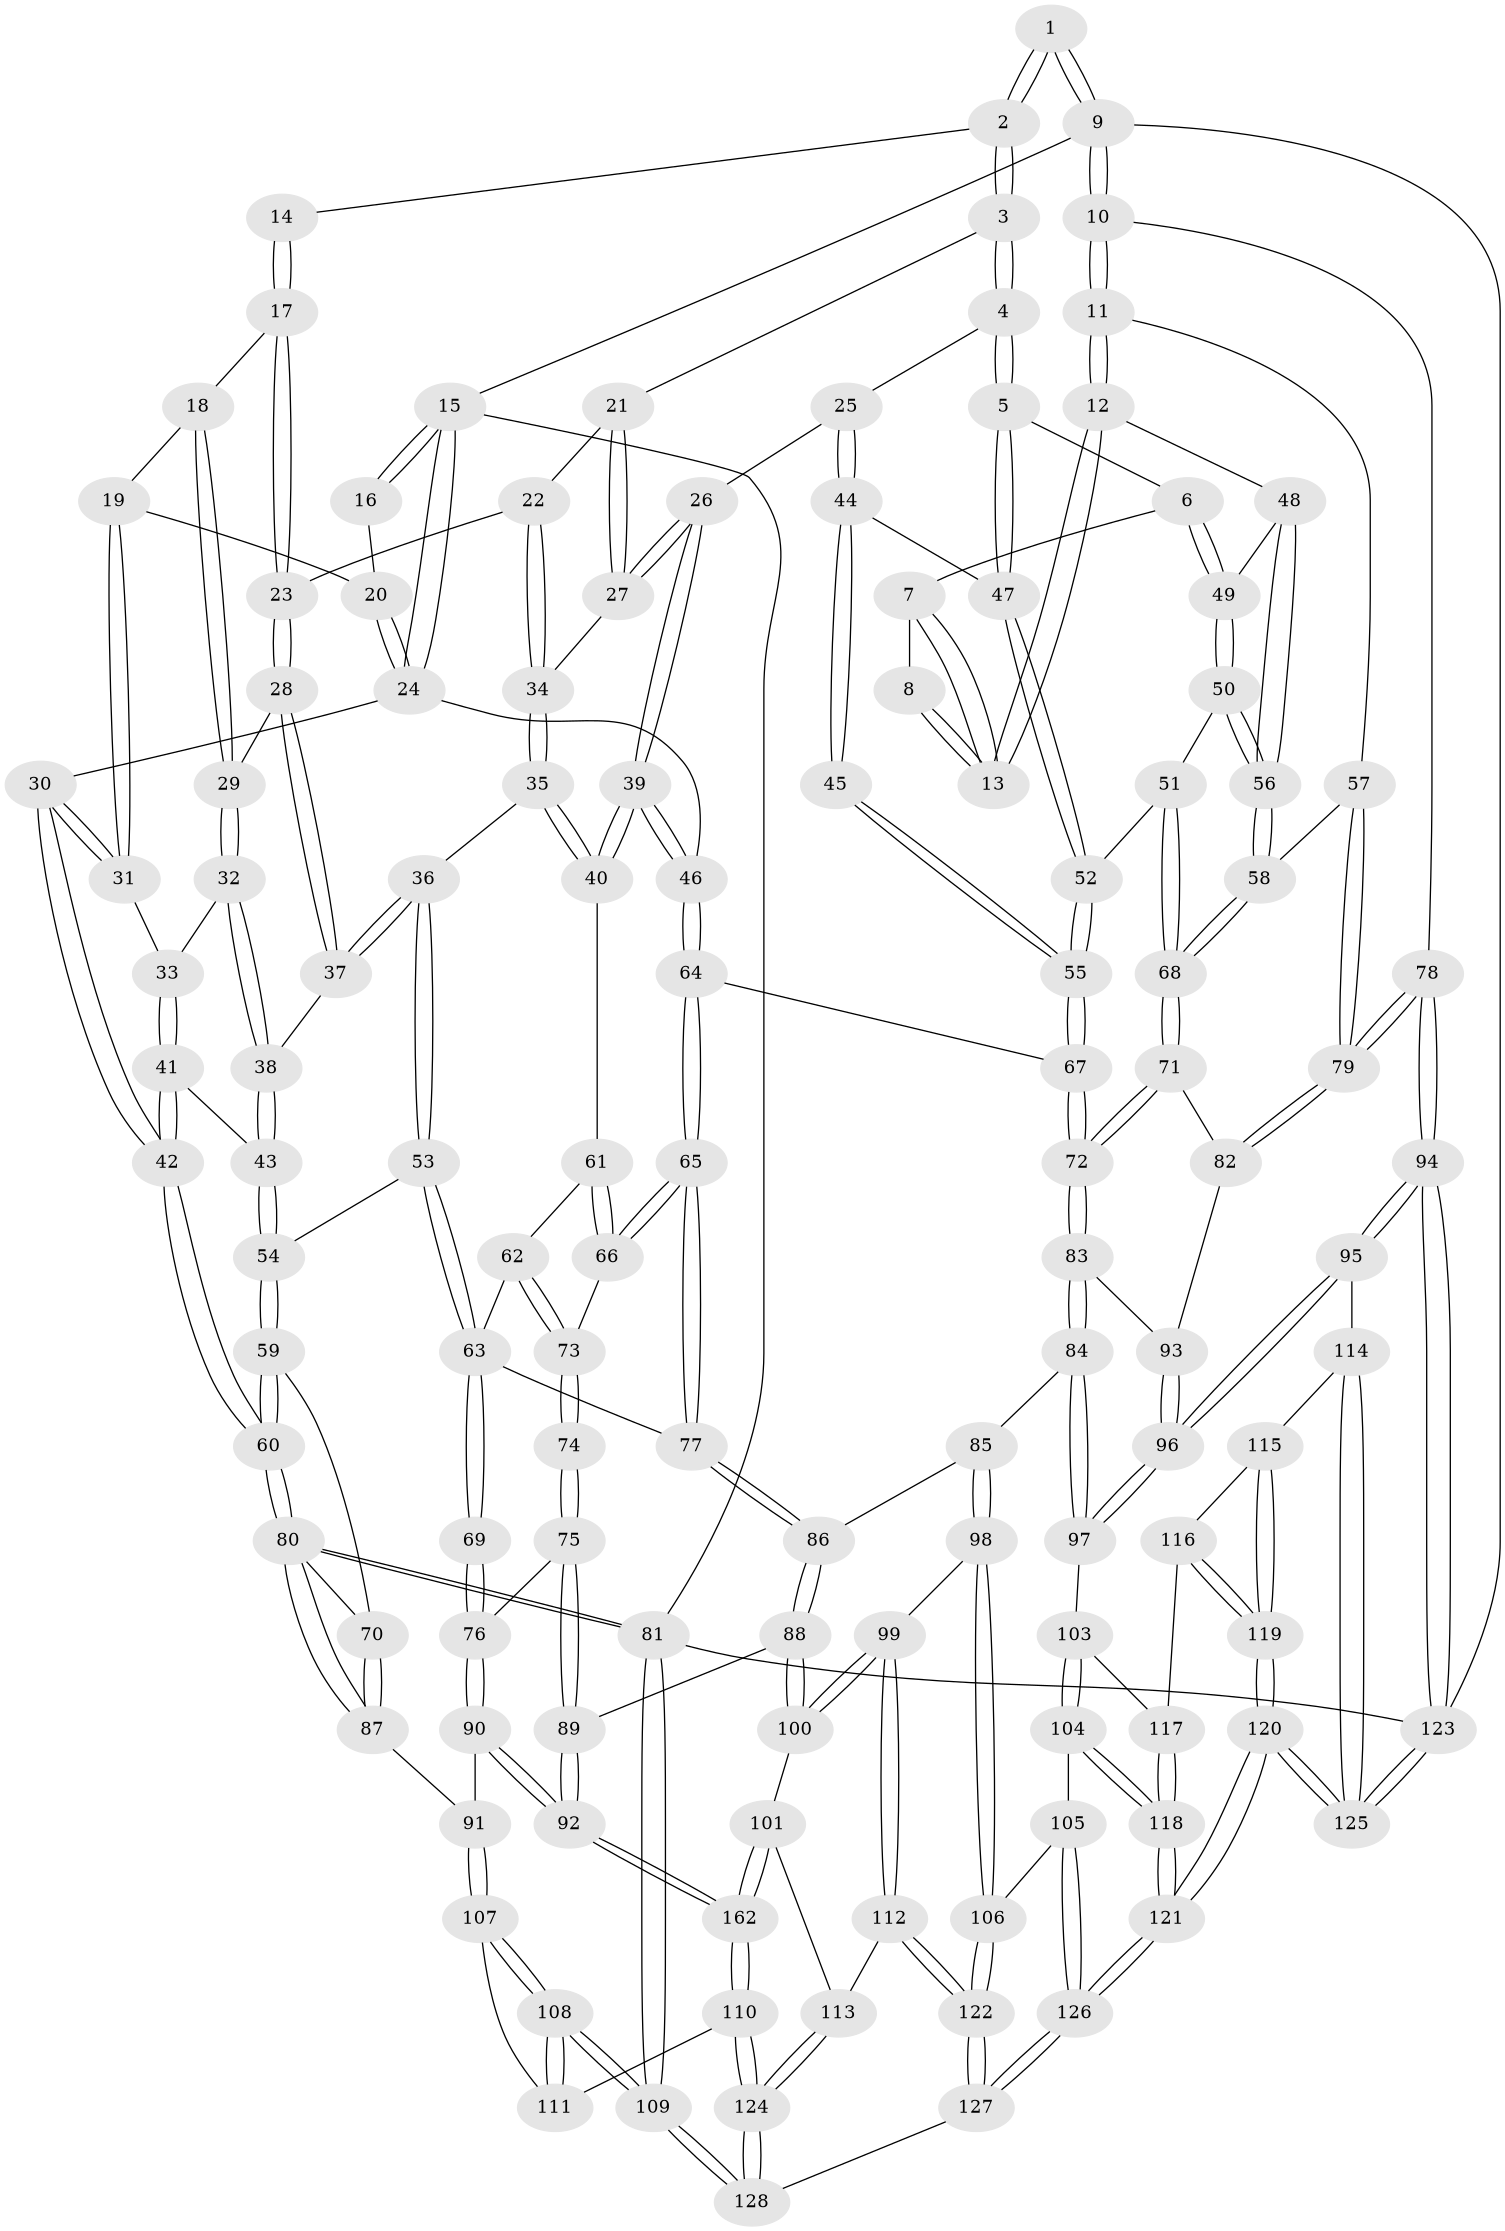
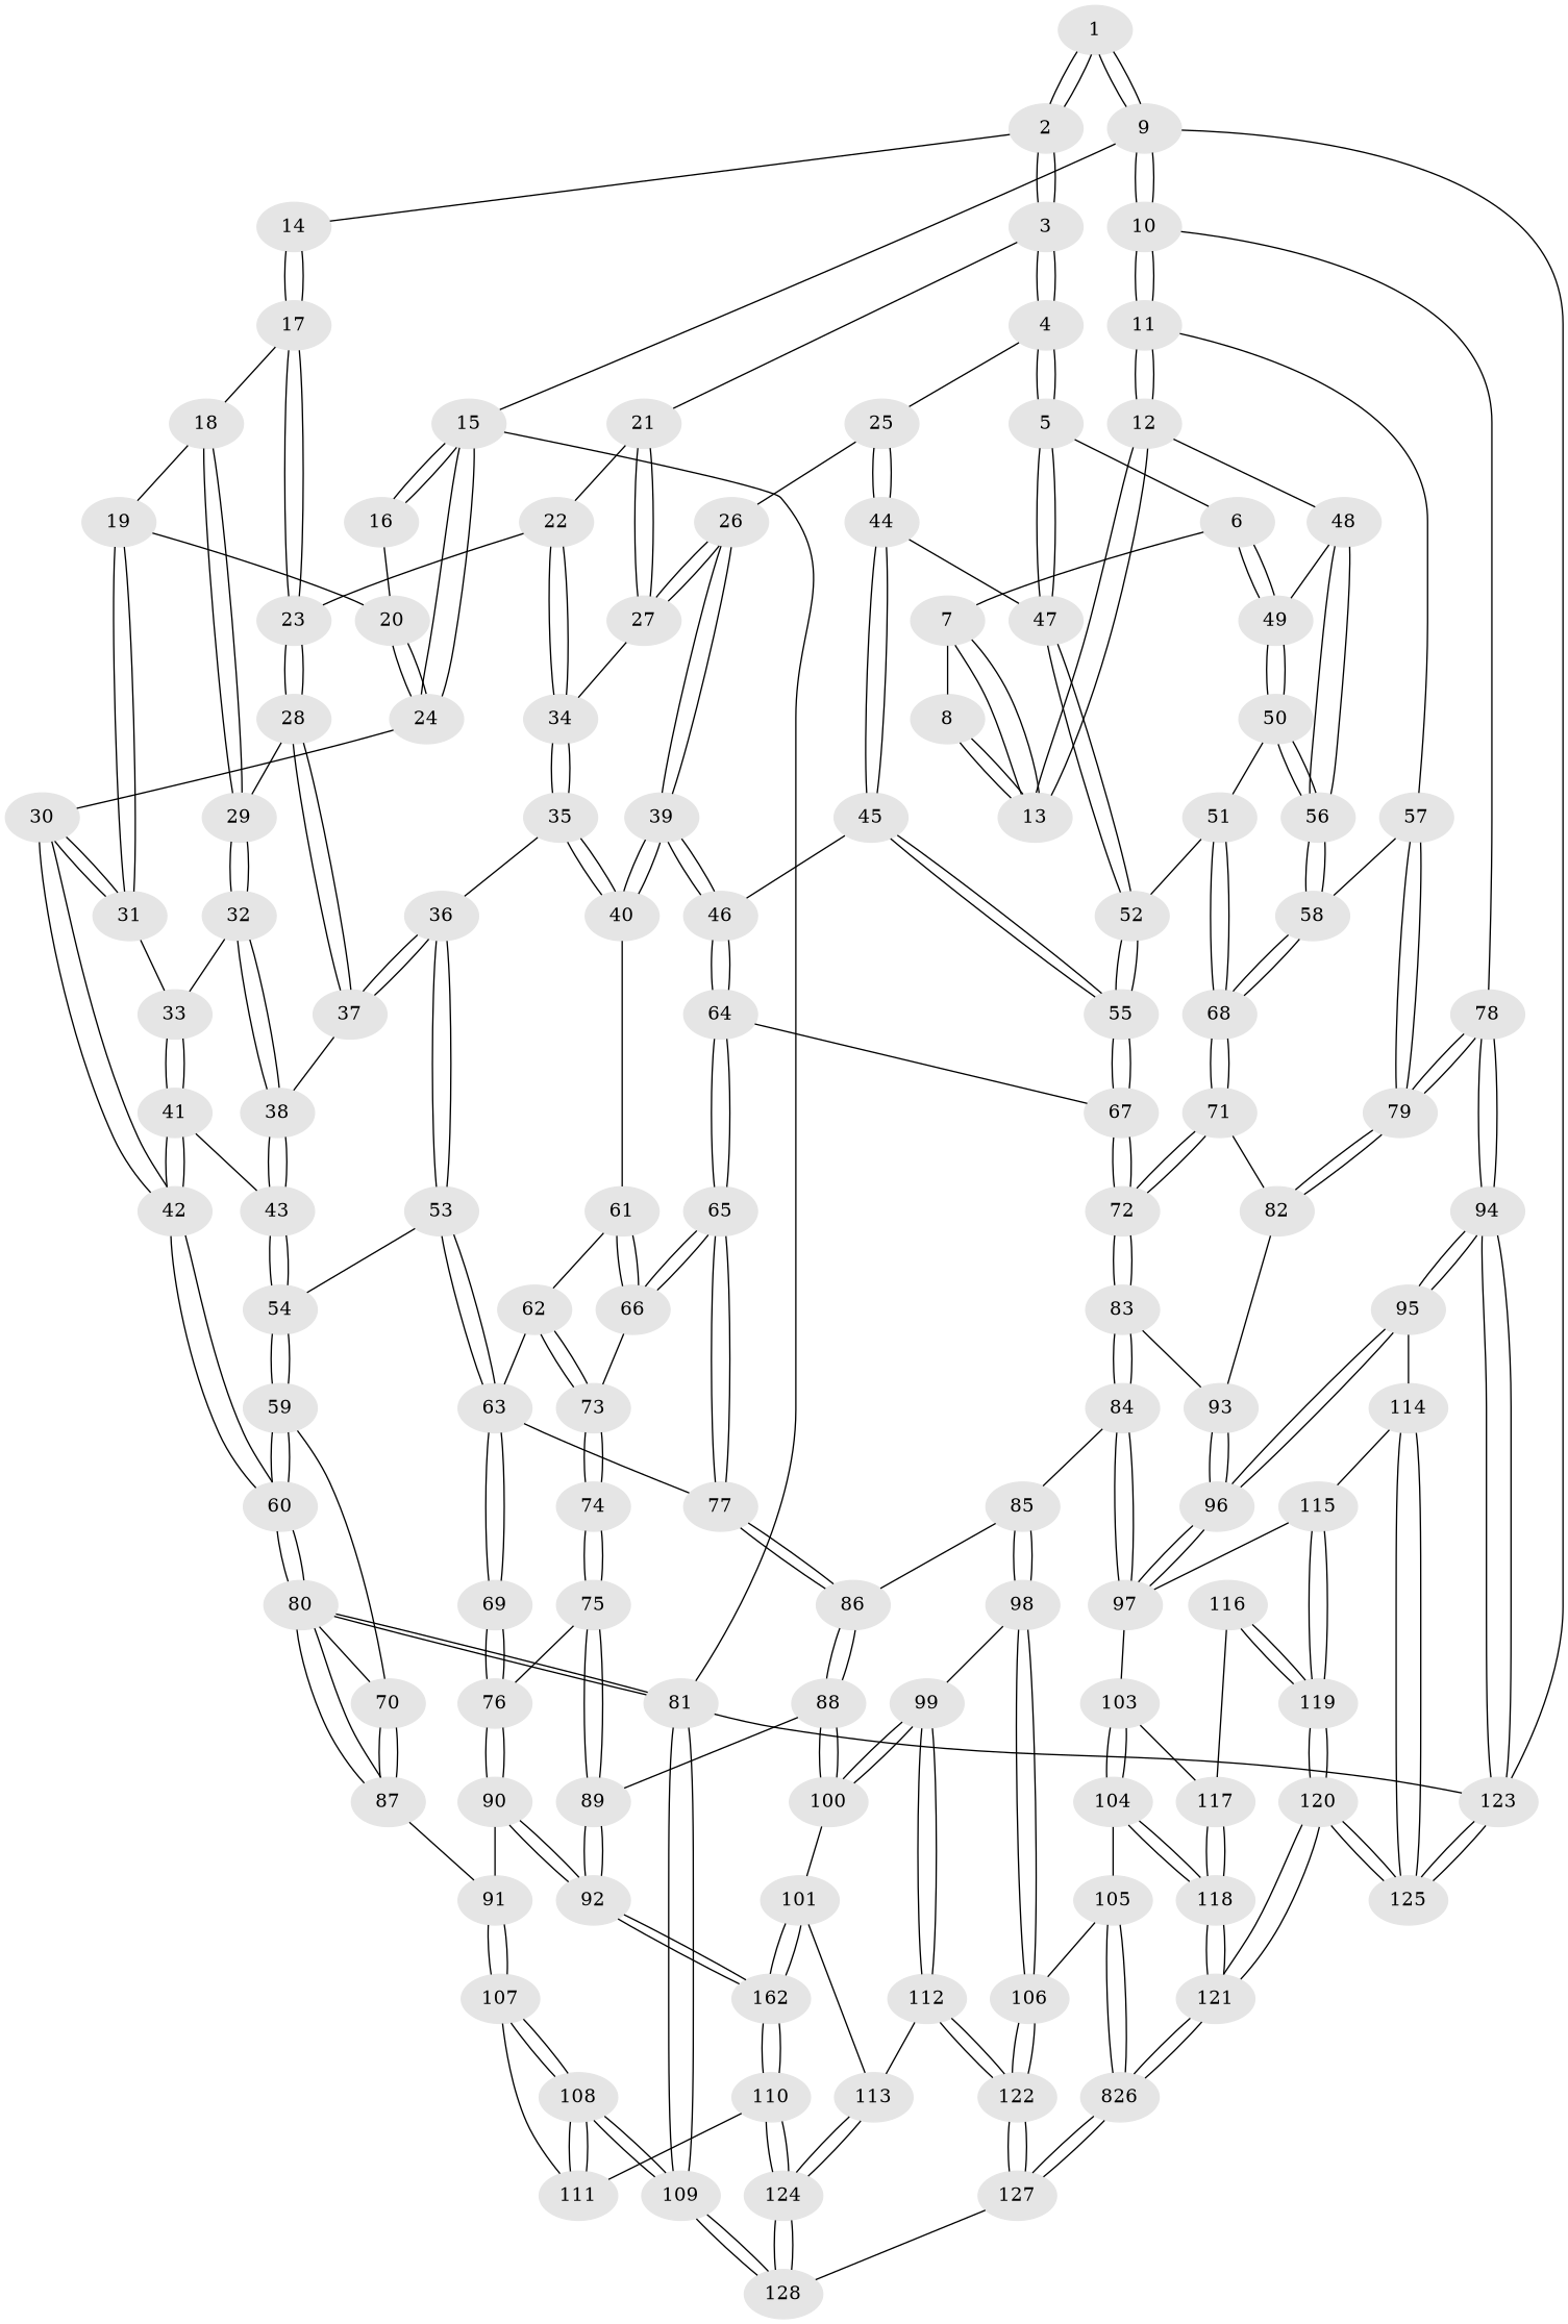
  graph {
    node [color=gray90 style=filled]
    1
    2
    9
    3
    14
    10
    15
    123
    4
    21
    17
    5
    25
    22
    27
    6
    47
    26
    44
    7
    49
    52
    8
    13
    50
    11
    78
    16
    24
    81
    125
    12
    57
    79
    94
    48
    58
    56
    18
    23
    20
    30
    109
    19
    29
    28
    31
    32
    33
    34
    35
    37
    42
    39
    45
    40
    46
    38
    60
    41
    43
    36
    53
    61
    54
    63
    64
    62
    66
    80
    59
    55
    67
    65
    51
    68
    71
    69
    77
    70
    72
    82
    87
    73
    74
    76
    86
    83
    90
    91
    93
    84
    75
    89
    92
    88
    95
    128
    96
    85
    97
    98
    103
    99
    106
    100
    107
    101
    n109 [label=162]
    108
    111
    110
    114
    115
    104
    117
    112
    122
    113
    124
    105
    118
-   126
+   126 [label=826]
    121
    127
    116
    119
    120
    1 -- 2
    1 -- 2
    1 -- 9
    1 -- 9
    2 -- 3
    2 -- 3
    2 -- 14
    9 -- 10
    9 -- 10
    9 -- 15
    9 -- 123
    3 -- 4
    3 -- 4
    3 -- 21
    14 -- 17
    14 -- 17
    10 -- 11
    10 -- 11
    10 -- 78
    15 -- 16
    15 -- 16
    15 -- 24
    15 -- 24
    15 -- 81
    123 -- 125
    123 -- 125
    4 -- 5
    4 -- 5
    4 -- 25
    21 -- 22
    21 -- 27
    21 -- 27
    17 -- 18
    17 -- 23
    17 -- 23
    5 -- 6
    5 -- 47
    5 -- 47
    25 -- 26
    25 -- 44
    25 -- 44
    22 -- 23
    22 -- 34
    22 -- 34
    27 -- 34
    6 -- 7
    6 -- 49
    6 -- 49
    47 -- 52
    47 -- 52
    26 -- 27
    26 -- 27
    26 -- 39
    26 -- 39
    44 -- 47
    44 -- 45
    44 -- 45
    7 -- 8
    7 -- 13
    7 -- 13
    49 -- 50
    49 -- 50
    52 -- 55
    52 -- 55
    8 -- 13
    8 -- 13
    50 -- 56
    50 -- 56
    50 -- 51
    11 -- 12
    11 -- 12
    11 -- 57
    78 -- 79
    78 -- 79
    78 -- 94
    78 -- 94
    16 -- 20
    24 -- 30
    81 -- 123
    81 -- 109
    81 -- 109
    12 -- 13
    12 -- 13
    12 -- 48
    57 -- 79
    57 -- 79
    57 -- 58
    79 -- 82
    79 -- 82
    94 -- 123
    94 -- 123
    94 -- 95
    94 -- 95
    48 -- 49
    48 -- 56
    48 -- 56
    58 -- 68
    58 -- 68
    56 -- 58
    56 -- 58
    18 -- 19
    18 -- 29
    18 -- 29
    23 -- 28
    23 -- 28
    20 -- 24
    20 -- 24
    30 -- 31
    30 -- 31
    30 -- 42
    30 -- 42
    109 -- 128
    109 -- 128
    19 -- 20
    19 -- 31
    19 -- 31
    29 -- 32
    29 -- 32
    28 -- 29
    28 -- 37
    28 -- 37
    31 -- 33
    32 -- 33
    32 -- 38
    32 -- 38
    33 -- 41
    33 -- 41
    34 -- 35
    34 -- 35
    35 -- 40
    35 -- 40
    35 -- 36
    37 -- 38
    42 -- 60
    42 -- 60
    39 -- 40
    39 -- 40
    39 -- 46
    39 -- 46
-   24 -- 46
+   45 -- 46
    45 -- 55
    45 -- 55
    40 -- 61
    46 -- 64
    46 -- 64
    38 -- 43
    38 -- 43
    60 -- 80
    60 -- 80
    41 -- 42
    41 -- 42
    41 -- 43
    43 -- 54
    43 -- 54
    36 -- 37
    36 -- 37
    36 -- 53
    36 -- 53
    53 -- 54
    53 -- 63
    53 -- 63
    61 -- 62
    61 -- 66
    61 -- 66
    54 -- 59
    54 -- 59
    63 -- 69
    63 -- 69
    63 -- 77
    64 -- 67
    64 -- 65
    64 -- 65
    62 -- 63
    62 -- 73
    62 -- 73
    66 -- 73
    80 -- 81
    80 -- 81
    80 -- 70
    80 -- 87
    80 -- 87
    59 -- 60
    59 -- 60
    59 -- 70
    55 -- 67
    55 -- 67
    67 -- 72
    67 -- 72
    65 -- 66
    65 -- 66
    65 -- 77
    65 -- 77
    51 -- 52
    51 -- 68
    51 -- 68
    68 -- 71
    68 -- 71
    71 -- 72
    71 -- 72
    71 -- 82
    69 -- 76
    69 -- 76
    77 -- 86
    77 -- 86
    70 -- 87
    70 -- 87
    72 -- 83
    72 -- 83
    82 -- 93
    87 -- 91
    73 -- 74
    73 -- 74
    74 -- 75
    74 -- 75
    76 -- 90
    76 -- 90
    86 -- 88
    86 -- 88
    83 -- 93
    83 -- 84
    83 -- 84
    90 -- 91
    90 -- 92
    90 -- 92
    91 -- 107
    91 -- 107
    93 -- 96
    93 -- 96
    84 -- 85
    84 -- 97
    84 -- 97
    75 -- 76
    75 -- 89
    75 -- 89
    89 -- 92
    89 -- 92
    92 -- n109
    92 -- n109
    88 -- 89
    88 -- 100
    88 -- 100
    95 -- 96
    95 -- 96
    95 -- 114
    96 -- 97
    96 -- 97
    85 -- 86
    85 -- 98
    85 -- 98
    97 -- 103
    98 -- 99
    98 -- 106
    98 -- 106
    103 -- 104
    103 -- 104
    103 -- 117
    99 -- 100
    99 -- 100
    99 -- 112
    99 -- 112
    106 -- 122
    106 -- 122
    100 -- 101
    107 -- 108
    107 -- 108
    107 -- 111
    101 -- n109
    101 -- n109
    101 -- 113
    n109 -- 110
    n109 -- 110
    108 -- 109
    108 -- 109
    108 -- 111
    108 -- 111
    110 -- 111
    110 -- 124
    110 -- 124
    114 -- 125
    114 -- 125
    114 -- 115
-   115 -- 116
+   115 -- 97
    115 -- 119
    115 -- 119
    104 -- 105
    104 -- 118
    104 -- 118
    117 -- 118
    117 -- 118
    112 -- 122
    112 -- 122
    112 -- 113
    122 -- 127
    122 -- 127
    113 -- 124
    113 -- 124
    124 -- 128
    124 -- 128
    105 -- 106
    105 -- 126
    105 -- 126
    118 -- 121
    118 -- 121
    126 -- 127
    126 -- 127
    121 -- 126
    121 -- 126
    127 -- 128
    116 -- 117
    116 -- 119
    116 -- 119
    119 -- 120
    119 -- 120
    120 -- 125
    120 -- 125
    120 -- 121
    120 -- 121
  }
